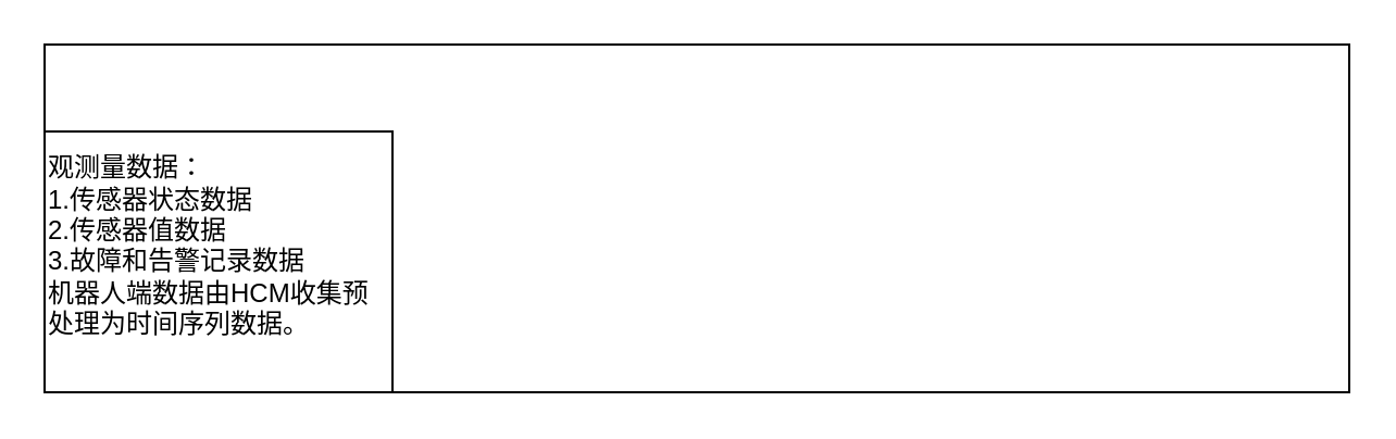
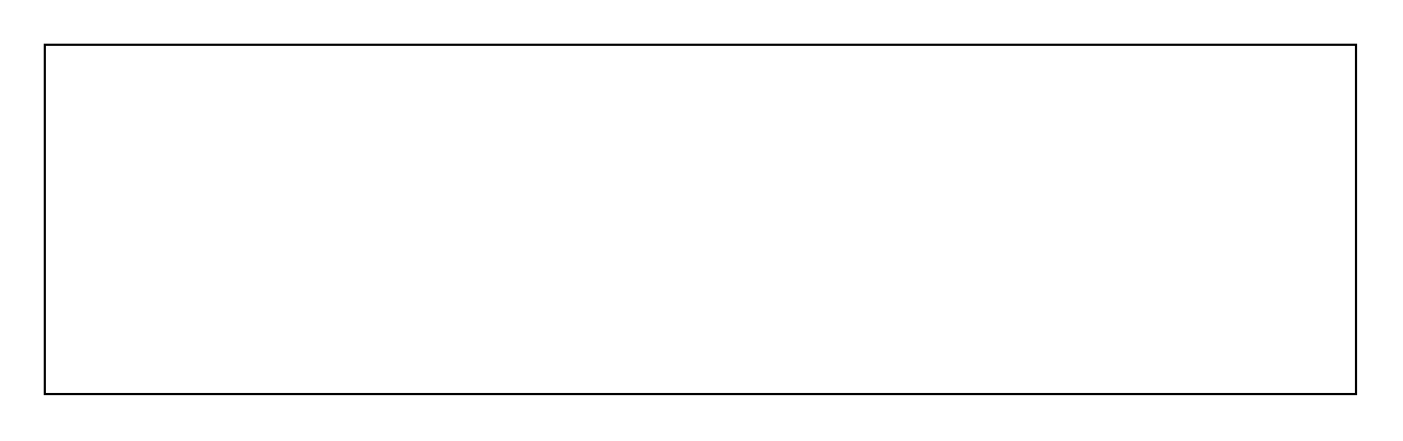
  <mxCell id="0" />
  <mxCell id="1" parent="0" />
  <mxCell id="2" value="" style="rounded=0;whiteSpace=wrap;html=1;" vertex="1" parent="1"><mxGeometry x="20" y="20" width="600" height="160" as="geometry" /></mxCell>
- <mxCell id="3" value="观测量数据：&lt;div style=&quot;resize: none; outline: none; font-size: inherit;&quot;&gt;1.传感器状态数据&lt;/div&gt;&lt;div style=&quot;resize: none; outline: none; font-size: inherit;&quot;&gt;2.传感器值数据&lt;/div&gt;&lt;div style=&quot;resize: none; outline: none; font-size: inherit;&quot;&gt;3.故障和告警记录数据&lt;/div&gt;&lt;div style=&quot;resize: none; outline: none; font-size: inherit;&quot;&gt;机器人端数据由HCM收集预处理为时间序列数据。&lt;/div&gt;&lt;div style=&quot;resize: none; outline: none; font-size: inherit;&quot;&gt;&lt;br style=&quot;color: rgb(50, 50, 50); font-family: &amp;quot;Microsoft YaHei&amp;quot;, 微软雅黑, Arial; font-size: 15px; background-color: rgba(255, 255, 255, 0.01);&quot;&gt;&lt;/div&gt;" style="rounded=0;whiteSpace=wrap;html=1;align=left;" vertex="1" parent="1"><mxGeometry x="20" y="60" width="160" height="120" as="geometry" /></mxCell>
